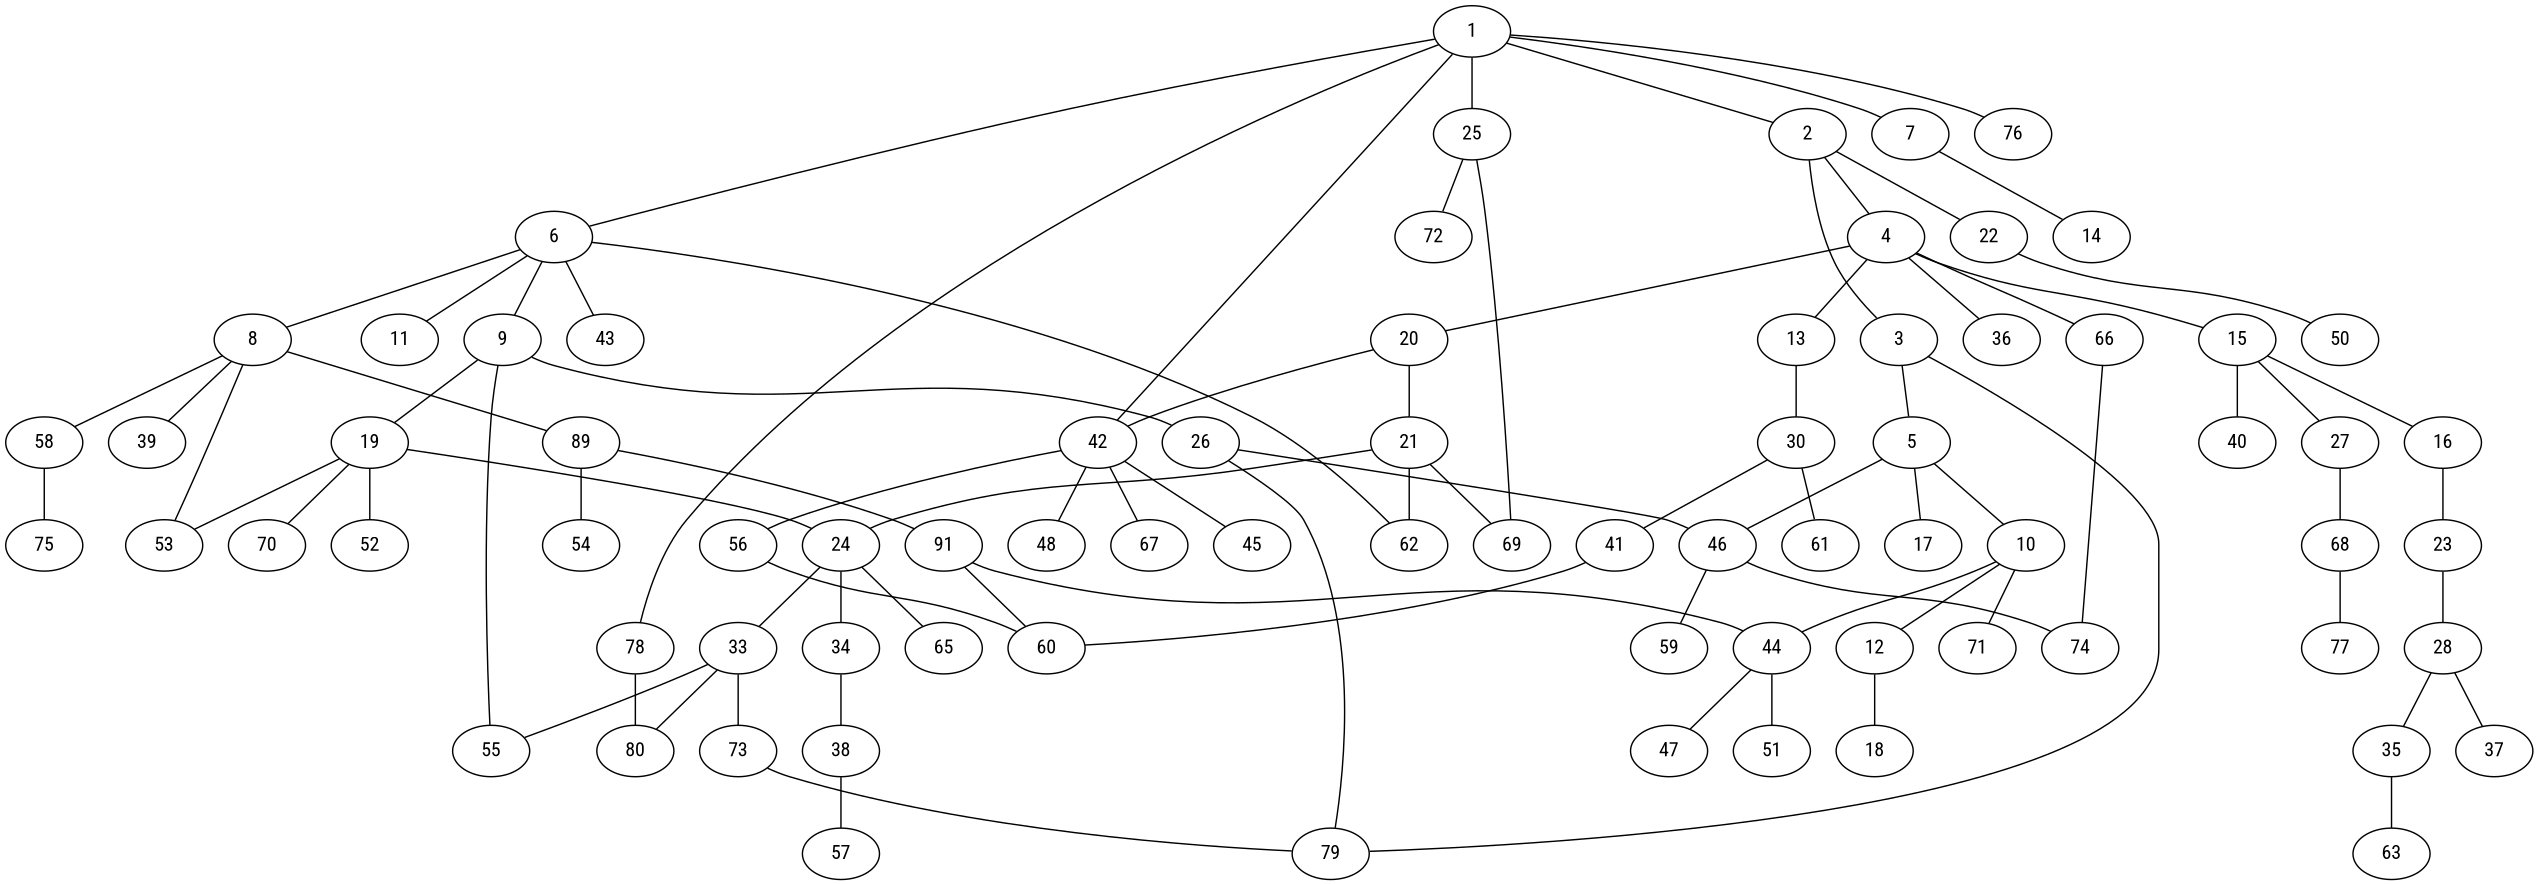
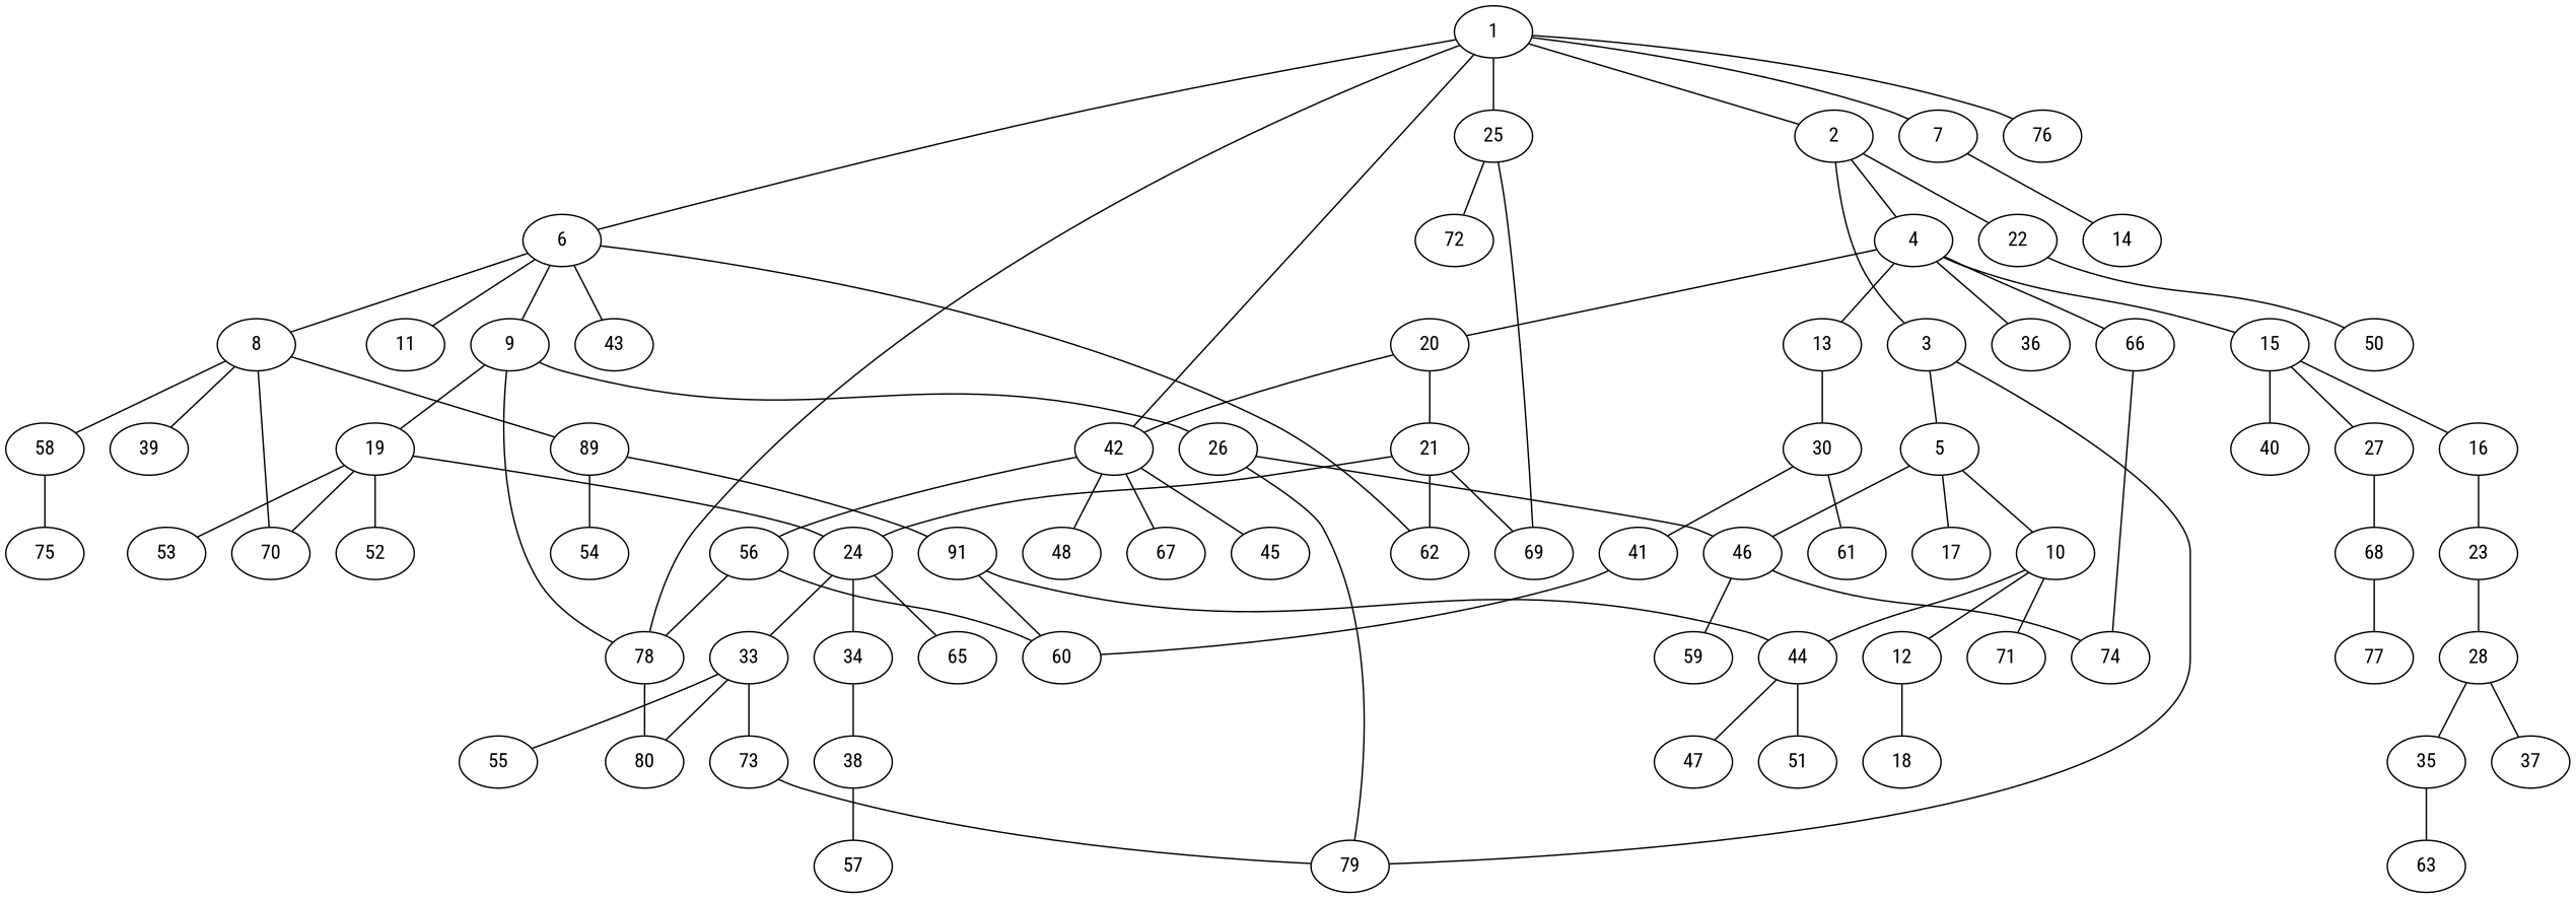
  graph {
    fontname="Roboto Condensed"
    node [fontname="Roboto Condensed"]
    edge [fontname="Roboto Condensed"]
    1
    2
    6
    7
    25
    42
    76
    78
    3
    4
    22
    8
    9
    11
    43
    62
    14
    69
    72
    45
    48
    56
    67
    80
    5
    79
    13
    15
    20
    36
    66
    50
    n33 [label=89]
    39
    53
    58
    19
    26
    60
    10
    17
    46
    30
    16
    27
    40
    21
    74
    12
    44
    71
    59
    61
    41
    23
    68
    24
    18
    47
    51
    n61 [label=91]
    54
    75
    52
    70
    33
    34
    65
    28
    77
    35
    37
    55
    73
    38
    63
    57
    1 -- 2
    1 -- 6
    1 -- 7
    1 -- 25
    1 -- 42
    1 -- 76
    1 -- 78
    2 -- 3
    2 -- 4
    2 -- 22
    6 -- 8
    6 -- 9
    6 -- 11
    6 -- 43
    6 -- 62
    7 -- 14
    25 -- 69
    25 -- 72
    42 -- 45
    42 -- 48
    42 -- 56
    42 -- 67
    78 -- 80
    3 -- 5
    3 -- 79
    4 -- 13
    4 -- 15
    4 -- 20
    4 -- 36
    4 -- 66
    22 -- 50
    8 -- n33
    8 -- 39
-   8 -- 53
+   8 -- 70
    8 -- 58
-   9 -- 55
+   9 -- 78
    9 -- 19
    9 -- 26
+   56 -- 78
    56 -- 60
    5 -- 10
    5 -- 17
    5 -- 46
    13 -- 30
    15 -- 16
    15 -- 27
    15 -- 40
    20 -- 42
    20 -- 21
    66 -- 74
    n33 -- n61
    n33 -- 54
    58 -- 75
    19 -- 53
    19 -- 24
    19 -- 52
    19 -- 70
    26 -- 79
    26 -- 46
    10 -- 12
    10 -- 44
    10 -- 71
    46 -- 74
    46 -- 59
    30 -- 61
    30 -- 41
    16 -- 23
    27 -- 68
    21 -- 62
    21 -- 69
    21 -- 24
    12 -- 18
    44 -- 47
    44 -- 51
    41 -- 60
    23 -- 28
    68 -- 77
    24 -- 33
    24 -- 34
    24 -- 65
    n61 -- 60
    n61 -- 44
    33 -- 80
    33 -- 55
    33 -- 73
    34 -- 38
    28 -- 35
    28 -- 37
    35 -- 63
    73 -- 79
    38 -- 57
  }
